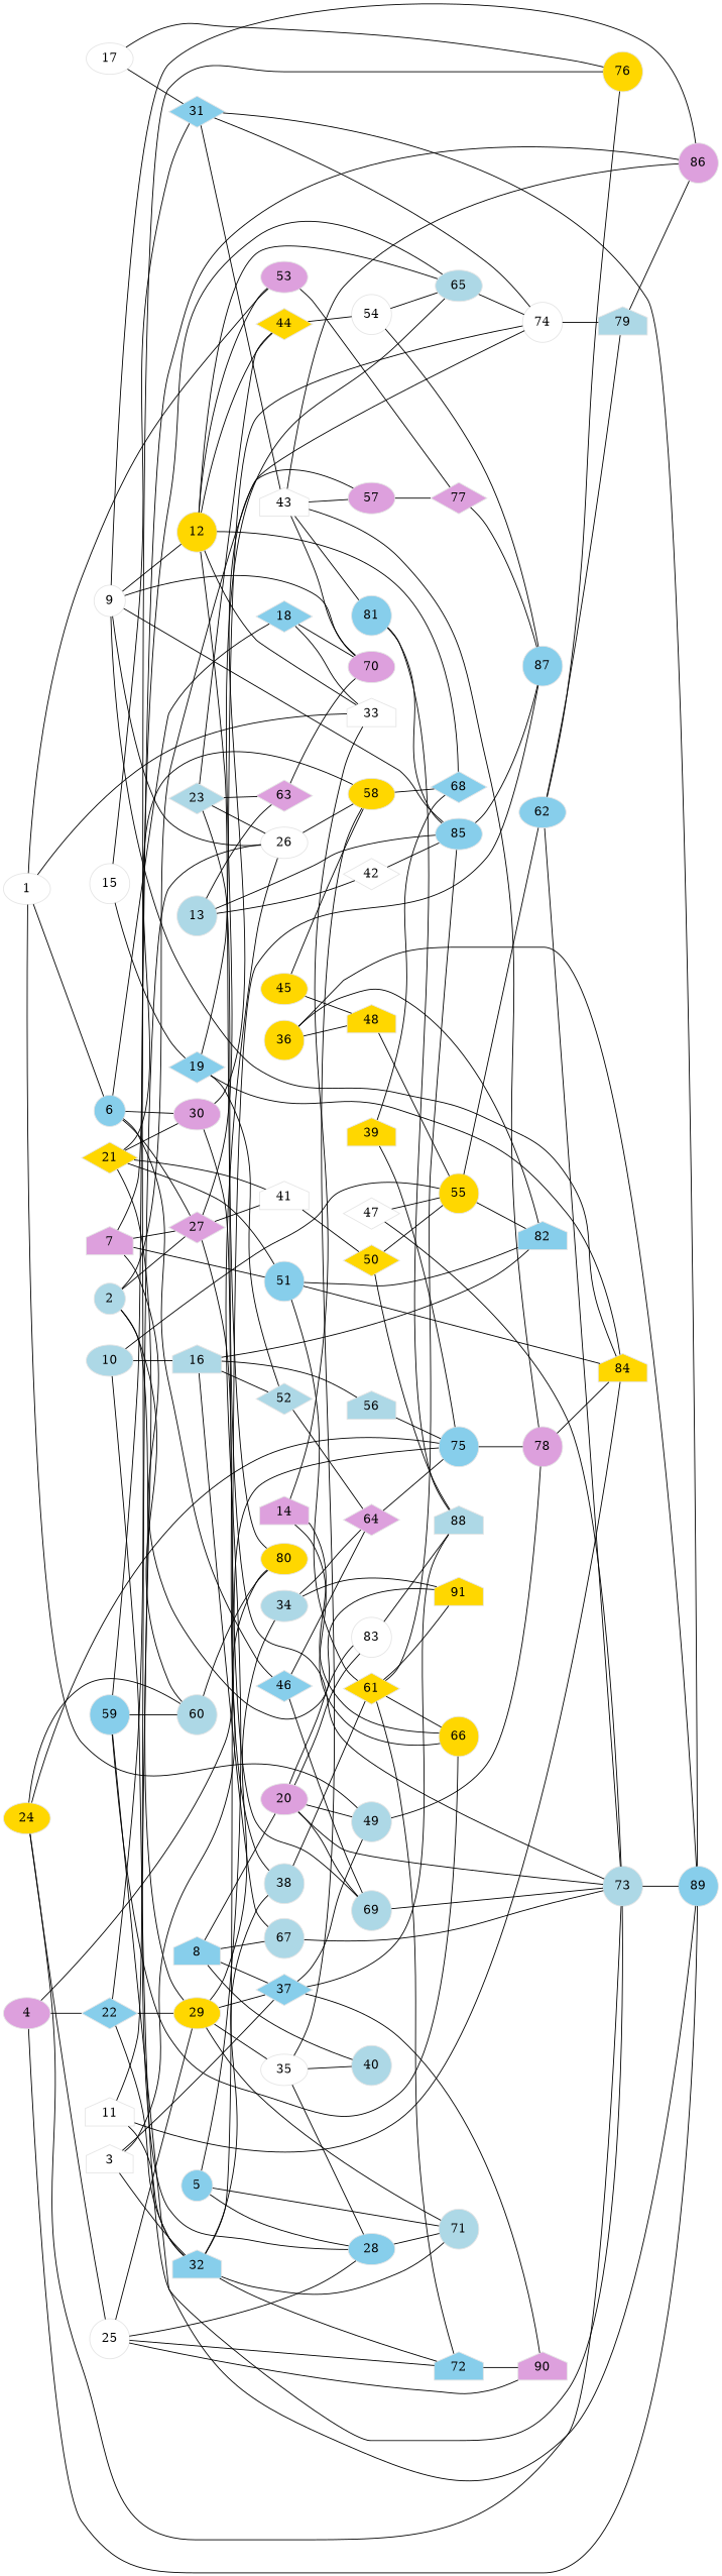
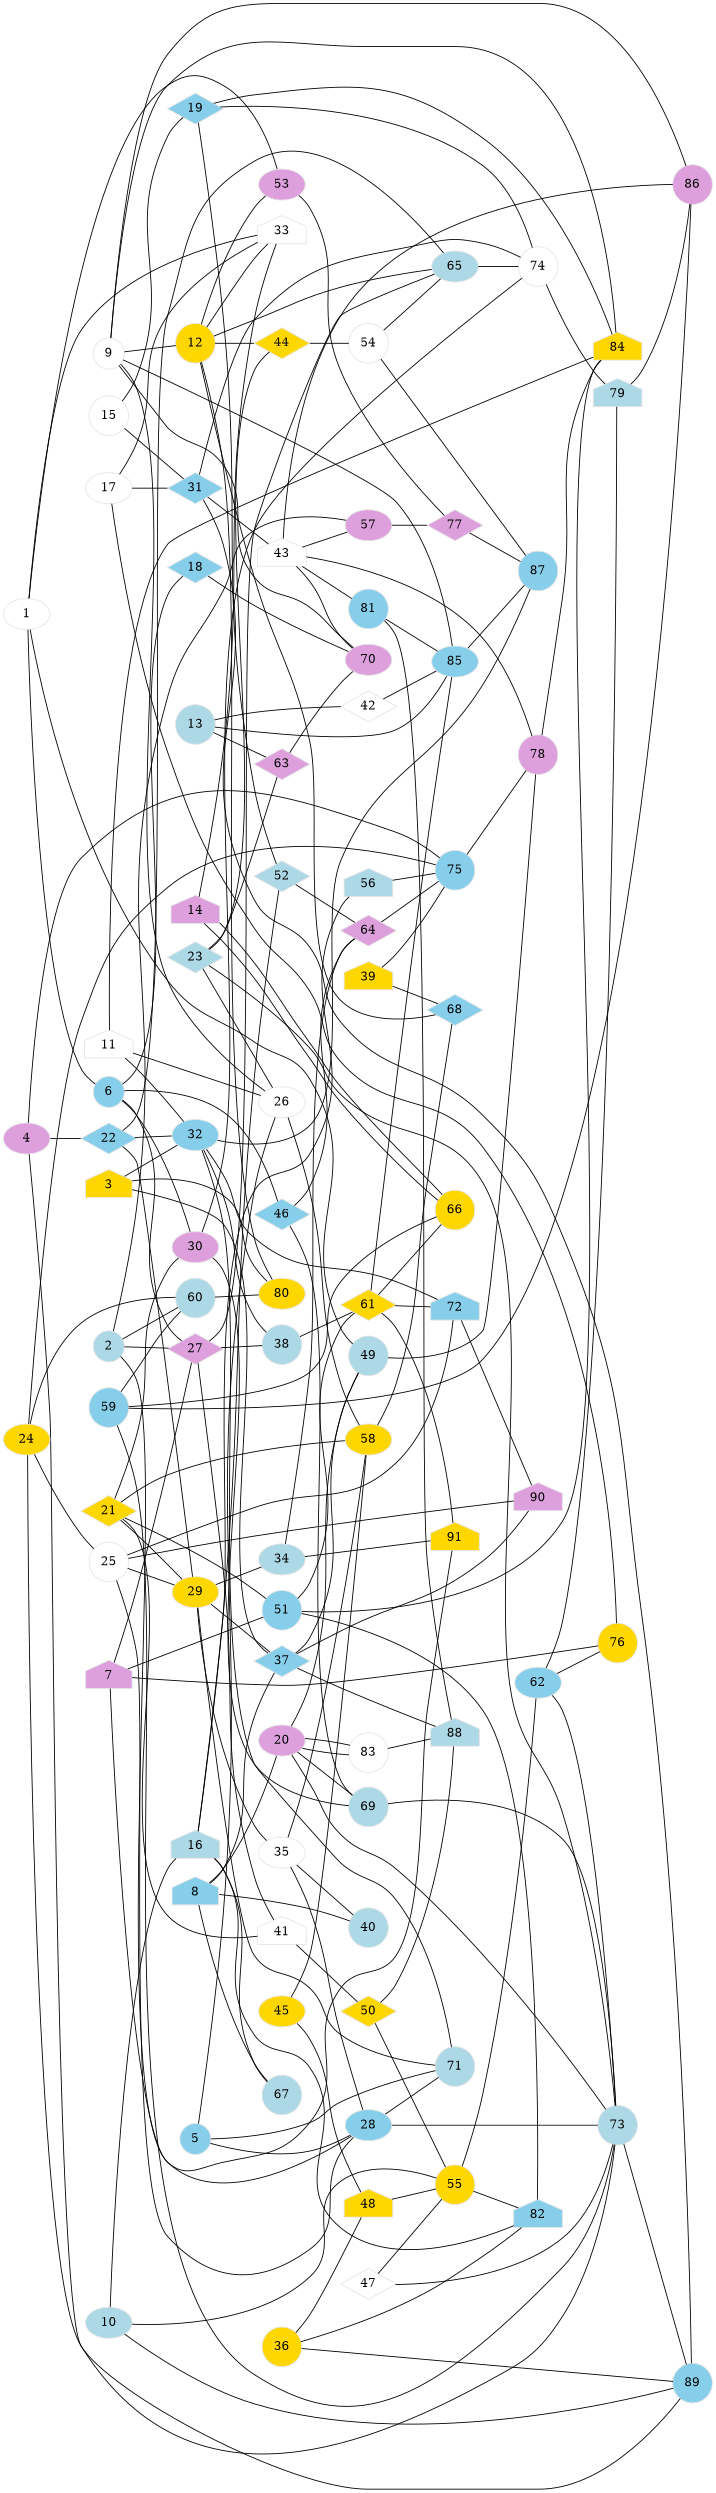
  graph {
    rankdir=LR
    node [color=gray90 fillcolor=skyblue shape=circle style=filled]
    1 [fillcolor=white shape=ellipse]
    6
    33 [fillcolor=white shape=house]
    53 [fillcolor=plum shape=ellipse]
    49 [fillcolor=lightblue]
    27 [fillcolor=plum shape=diamond]
    18 [shape=diamond]
    30 [fillcolor=plum shape=ellipse]
    46 [shape=diamond]
    48 [fillcolor=gold shape=house]
    55 [fillcolor=gold]
    77 [fillcolor=plum shape=diamond]
    2 [fillcolor=lightblue]
    28 [shape=ellipse]
    57 [fillcolor=plum shape=ellipse]
    60 [fillcolor=lightblue]
    65 [fillcolor=lightblue shape=ellipse]
    41 [fillcolor=white shape=house]
    38 [fillcolor=lightblue]
    71 [fillcolor=lightblue]
    73 [fillcolor=lightblue]
    80 [fillcolor=gold shape=ellipse]
-   3 [fillcolor=white shape=house]
-   32 [shape=house]
+   3 [fillcolor=gold shape=house]
+   32 [shape=ellipse]
    37 [shape=diamond]
    72 [shape=house]
    87
    90 [fillcolor=plum shape=house]
    88 [fillcolor=lightblue shape=house]
    4 [fillcolor=plum shape=ellipse]
    22 [shape=diamond]
    75
    89
    29 [fillcolor=gold shape=ellipse]
    78 [fillcolor=plum]
    5
    26 [fillcolor=white shape=ellipse]
    58 [fillcolor=gold shape=ellipse]
    70 [fillcolor=plum shape=ellipse]
    74 [fillcolor=white]
    69 [fillcolor=lightblue]
    64 [fillcolor=plum shape=diamond]
    7 [fillcolor=plum shape=house]
    51
    76 [fillcolor=gold]
    91 [fillcolor=gold shape=house]
    84 [fillcolor=gold shape=house]
    82 [shape=house]
    61 [fillcolor=gold shape=diamond]
    8 [shape=house]
    20 [fillcolor=plum shape=ellipse]
    40 [fillcolor=lightblue]
    67 [fillcolor=lightblue]
    83 [fillcolor=white]
    9 [fillcolor=white]
    12 [fillcolor=gold]
    85 [shape=ellipse]
    86 [fillcolor=plum]
    44 [fillcolor=gold shape=diamond]
    68 [shape=diamond]
    10 [fillcolor=lightblue shape=ellipse]
    16 [fillcolor=lightblue shape=house]
    52 [fillcolor=lightblue shape=diamond]
    56 [fillcolor=lightblue shape=house]
    62 [shape=ellipse]
    11 [fillcolor=white shape=house]
    54 [fillcolor=white]
    13 [fillcolor=lightblue]
    42 [fillcolor=white shape=diamond]
    63 [fillcolor=plum shape=diamond]
    14 [fillcolor=plum shape=house]
    66 [fillcolor=gold]
    15 [fillcolor=white]
    19 [shape=diamond]
    31 [shape=diamond]
    43 [fillcolor=white shape=house]
    17 [fillcolor=white shape=ellipse]
    79 [fillcolor=lightblue shape=house]
    21 [fillcolor=gold shape=diamond]
    34 [fillcolor=lightblue shape=ellipse]
    35 [fillcolor=white shape=ellipse]
    50 [fillcolor=gold shape=diamond]
    23 [fillcolor=lightblue shape=diamond]
    24 [fillcolor=gold shape=ellipse]
    25 [fillcolor=white]
    81
    36 [fillcolor=gold]
    39 [fillcolor=gold shape=house]
    45 [fillcolor=gold shape=ellipse]
    47 [fillcolor=white shape=diamond]
    59
    1 -- 6
    1 -- 33
    1 -- 53
    1 -- 49
    6 -- 27
    6 -- 18
    6 -- 30
    6 -- 46
    53 -- 77
    49 -- 78
    27 -- 65
    27 -- 41
    27 -- 38
    18 -- 70
    30 -- 74
    30 -- 69
    46 -- 69
    46 -- 64
    48 -- 55
    55 -- 82
    55 -- 62
    77 -- 87
    2 -- 27
    2 -- 28
    2 -- 57
    2 -- 60
    28 -- 71
-   67 -- 73
+   28 -- 73
    57 -- 77
    60 -- 80
    65 -- 74
    41 -- 50
    38 -- 61
    73 -- 89
    3 -- 80
    3 -- 32
    3 -- 37
    32 -- 38
    32 -- 71
    32 -- 72
    32 -- 87
    37 -- 49
    37 -- 90
    37 -- 88
    72 -- 90
    4 -- 22
    4 -- 75
    4 -- 89
    22 -- 65
    22 -- 32
    22 -- 29
    75 -- 78
    29 -- 71
    29 -- 37
    29 -- 34
    29 -- 35
    78 -- 84
    5 -- 28
    5 -- 71
    5 -- 26
    26 -- 58
    58 -- 68
    74 -- 79
    69 -- 73
    64 -- 75
    7 -- 27
    7 -- 51
    7 -- 76
    7 -- 91
    51 -- 84
    51 -- 82
    51 -- 61
    61 -- 72
    61 -- 91
    61 -- 85
    61 -- 66
    8 -- 37
    8 -- 20
    8 -- 40
    8 -- 67
    20 -- 49
    20 -- 73
    20 -- 69
    20 -- 83
    20 -- 83
    83 -- 88
    9 -- 26
    9 -- 70
    9 -- 84
    9 -- 12
    9 -- 85
    9 -- 86
    12 -- 33
    12 -- 53
    12 -- 65
    12 -- 80
    12 -- 44
    12 -- 68
    85 -- 87
    44 -- 54
    10 -- 55
    10 -- 89
    10 -- 16
    16 -- 82
    16 -- 67
    16 -- 52
    16 -- 56
    52 -- 64
    56 -- 75
    62 -- 73
    62 -- 76
    62 -- 79
    11 -- 32
    11 -- 26
    11 -- 84
    54 -- 65
    54 -- 87
    13 -- 85
    13 -- 42
    13 -- 63
    42 -- 85
    63 -- 70
    14 -- 33
    14 -- 66
    14 -- 66
    15 -- 19
    15 -- 31
    19 -- 74
    19 -- 84
    19 -- 52
    31 -- 89
    31 -- 74
    31 -- 43
    43 -- 57
    43 -- 78
    43 -- 70
    43 -- 86
    43 -- 81
-   18 -- 33
+   17 -- 33
    17 -- 76
    17 -- 31
    79 -- 86
    21 -- 30
    21 -- 41
    21 -- 29
    21 -- 58
    21 -- 51
    34 -- 64
    34 -- 91
    35 -- 28
    35 -- 58
    35 -- 40
    50 -- 55
    50 -- 88
    23 -- 73
    23 -- 26
    23 -- 44
    23 -- 63
    24 -- 60
    24 -- 73
    24 -- 75
    24 -- 25
    25 -- 28
    25 -- 72
    25 -- 90
    25 -- 29
    81 -- 88
    81 -- 85
    36 -- 48
    36 -- 89
    36 -- 82
    39 -- 75
    39 -- 68
    45 -- 48
    45 -- 58
    47 -- 55
    47 -- 73
    59 -- 60
    59 -- 73
    59 -- 86
    59 -- 66
  }
